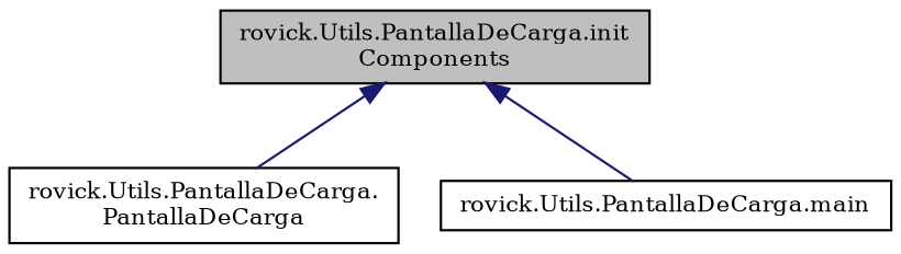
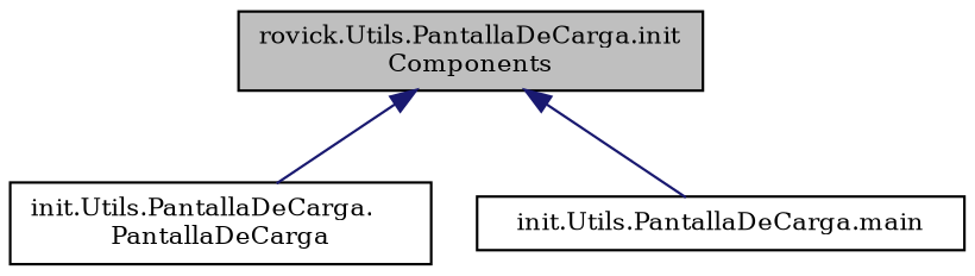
  digraph {
    fontname="DejaVu Serif"
    rankdir=TB
    node [color=black fillcolor=white fontname="DejaVu Serif" fontsize=10 shape=record style=filled]
    edge [color=midnightblue dir=back fontname="DejaVu Serif" fontsize=10 labelfontname=Helvetica labelfontsize=10 style=solid]
    n1 [fillcolor=grey75 fontcolor=black height=0.2 label="rovick.Utils.PantallaDeCarga.init\lComponents" width=0.4]
-   n2 [height=0.2 label="rovick.Utils.PantallaDeCarga.\lPantallaDeCarga" width=0.4]
-   n3 [height=0.2 label="rovick.Utils.PantallaDeCarga.main" width=0.4]
+   n2 [height=0.2 label="init.Utils.PantallaDeCarga.\lPantallaDeCarga" width=0.4]
+   n3 [height=0.2 label="init.Utils.PantallaDeCarga.main" width=0.4]
    n1 -> n2
    n1 -> n3
  }
